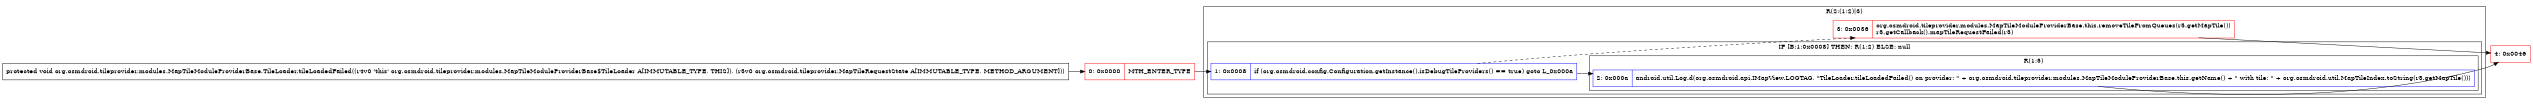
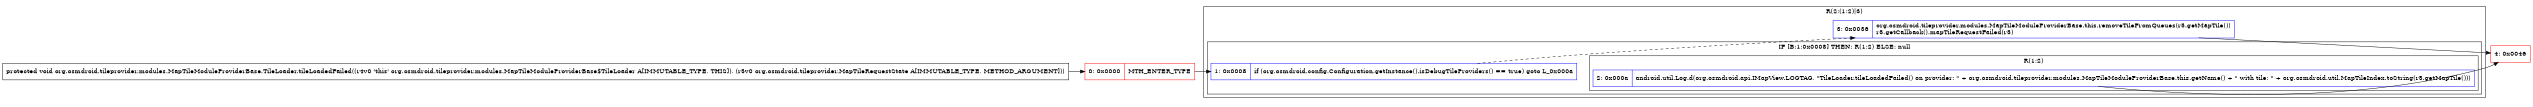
  digraph {
    rankdir=LR
    node [color=blue shape=record]
    n1 [label="{2\:\ 0x000a|android.util.Log.d(org.osmdroid.api.IMapView.LOGTAG, \"TileLoader.tileLoadedFailed() on provider: \" + org.osmdroid.tileprovider.modules.MapTileModuleProviderBase.this.getName() + \" with tile: \" + org.osmdroid.util.MapTileIndex.toString(r5.getMapTile()))\l}"]
    n2 [label="{1\:\ 0x0008|if (org.osmdroid.config.Configuration.getInstance().isDebugTileProviders() == true) goto L_0x000a\l}"]
-   n3 [color=red label="{3\:\ 0x0036|org.osmdroid.tileprovider.modules.MapTileModuleProviderBase.this.removeTileFromQueues(r5.getMapTile())\lr5.getCallback().mapTileRequestFailed(r5)\l}"]
+   n3 [label="{3\:\ 0x0036|org.osmdroid.tileprovider.modules.MapTileModuleProviderBase.this.removeTileFromQueues(r5.getMapTile())\lr5.getCallback().mapTileRequestFailed(r5)\l}"]
    n4 [color=red label="{4\:\ 0x0046}"]
    n5 [color=red label="{0\:\ 0x0000|MTH_ENTER_TYPE\l}"]
    n6 [label="{protected void org.osmdroid.tileprovider.modules.MapTileModuleProviderBase.TileLoader.tileLoadedFailed((r4v0 'this' org.osmdroid.tileprovider.modules.MapTileModuleProviderBase$TileLoader A[IMMUTABLE_TYPE, THIS]), (r5v0 org.osmdroid.tileprovider.MapTileRequestState A[IMMUTABLE_TYPE, METHOD_ARGUMENT])) }" color=""]
    subgraph cluster_1 {
      label="R(2:(1:2)|3)"
      n3
      subgraph cluster_2 {
        label="IF [B:1:0x0008] THEN: R(1:2) ELSE: null"
        n2
        subgraph cluster_3 {
-         label="R(1:5)"
+         label="R(1:2)"
          n1
        }
      }
    }
    n1 -> n4
-   n2 -> n1
    n2 -> n3 [style=dashed]
    n3 -> n4
    n5 -> n2
    n6 -> n5
  }
